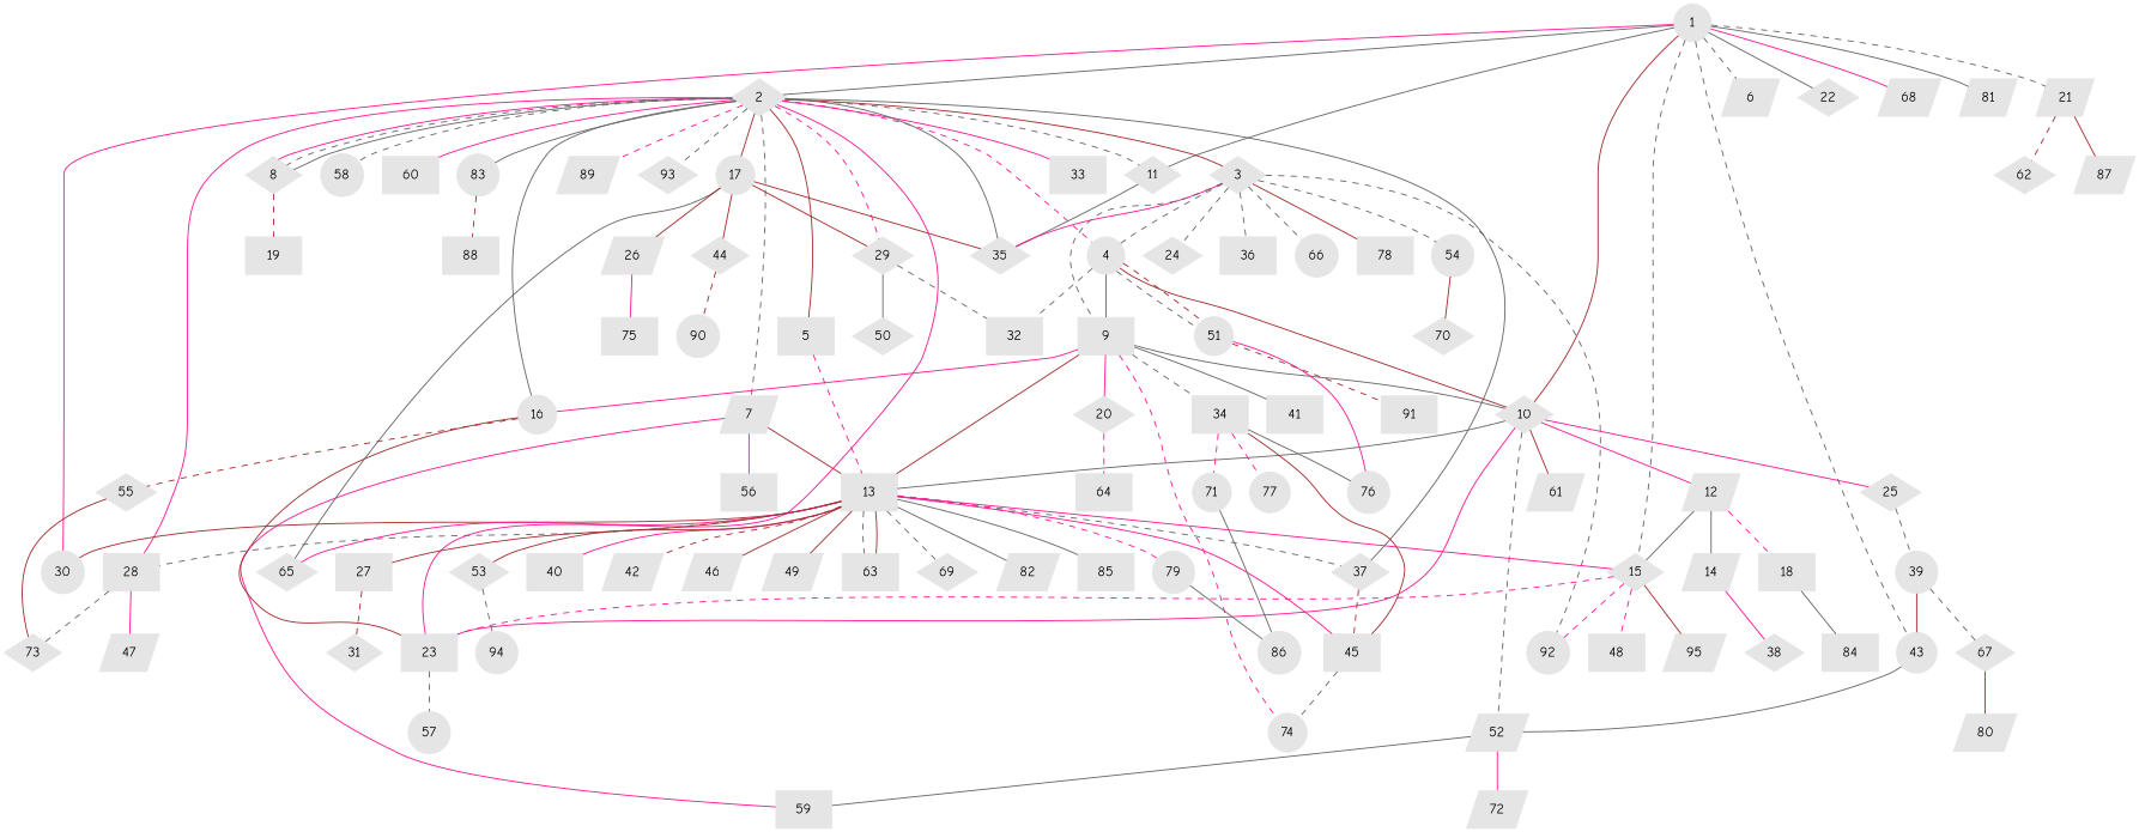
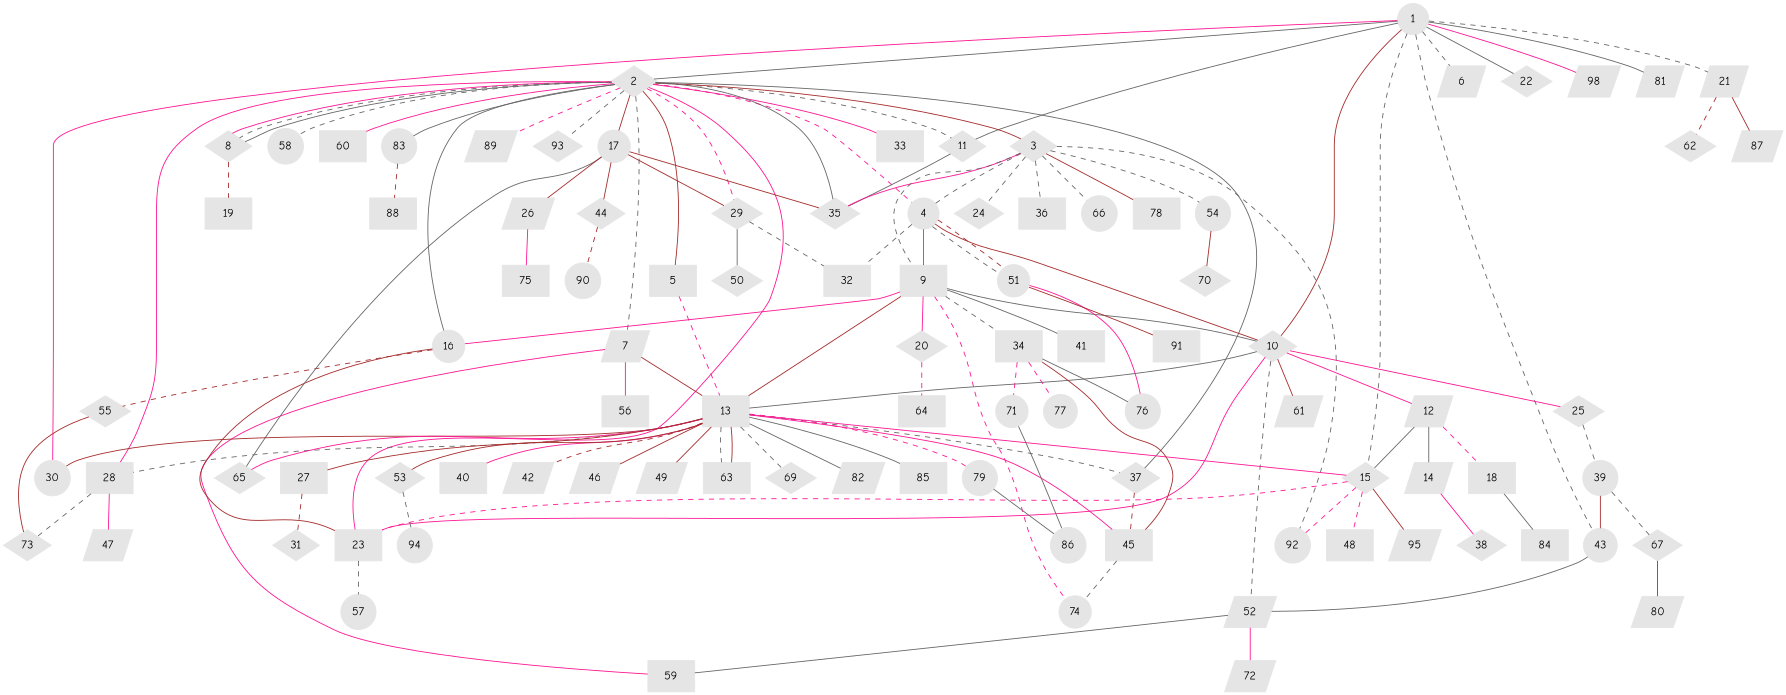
  graph {
    fontname="Comic Neue"
    node [color=gray90 fontname="Comic Neue" shape=box style=filled]
    edge [color=gray40 fontname="Comic Neue" style=solid]
    1 [shape=circle]
    2 [shape=diamond]
    6 [shape=parallelogram]
    10 [shape=diamond]
    11 [shape=diamond]
    15 [shape=diamond]
    22 [shape=diamond]
    30 [shape=circle]
    43 [shape=circle]
-   68 [shape=parallelogram]
+   68 [shape=parallelogram label=98]
    81 [shape=parallelogram]
    21 [shape=parallelogram]
    3 [shape=diamond]
    4 [shape=circle]
    5
    7 [shape=parallelogram]
    8 [shape=diamond]
    16 [shape=circle]
    17 [shape=circle]
    23
    28
    29 [shape=diamond]
    33
    35 [shape=diamond]
    37 [shape=diamond]
    58 [shape=circle]
    60
    83 [shape=circle]
    89 [shape=parallelogram]
    93 [shape=diamond]
    13
    12 [shape=parallelogram]
    25 [shape=diamond]
    52 [shape=parallelogram]
    61 [shape=parallelogram]
    92 [shape=circle]
    48
    95 [shape=parallelogram]
    9
    24 [shape=diamond]
    36
    54 [shape=circle]
    66 [shape=circle]
    78
    32
    51 [shape=circle]
    56
    59
    19
    55 [shape=diamond]
    65 [shape=diamond]
    26 [shape=parallelogram]
    44 [shape=diamond]
    62 [shape=diamond]
    87 [shape=parallelogram]
    57 [shape=circle]
    47 [shape=parallelogram]
    73 [shape=diamond]
    50 [shape=diamond]
    45
    88
    20 [shape=diamond]
    34
    41
    74 [shape=circle]
    70 [shape=diamond]
    76 [shape=circle]
    91
    27
    40
    42 [shape=parallelogram]
    46 [shape=parallelogram]
    49 [shape=parallelogram]
    53 [shape=diamond]
    63
    69 [shape=diamond]
    79 [shape=circle]
    82 [shape=parallelogram]
    85
    64
    71 [shape=circle]
    77 [shape=circle]
    14 [shape=parallelogram]
    18
    39 [shape=circle]
    72 [shape=parallelogram]
    38 [shape=diamond]
    84
    31 [shape=diamond]
    94 [shape=circle]
    86 [shape=circle]
    75
    90 [shape=circle]
    67 [shape=diamond]
    80 [shape=parallelogram]
    1 -- 2
    1 -- 6 [style=dashed]
    1 -- 10 [color=brown]
    1 -- 11
    1 -- 15 [style=dashed]
    1 -- 22
    1 -- 30 [color=deeppink]
    1 -- 43 [style=dashed]
    1 -- 68 [color=deeppink]
    1 -- 81
    1 -- 21 [style=dashed]
    2 -- 11 [style=dashed]
    2 -- 3 [color=brown]
    2 -- 4 [color=deeppink style=dashed]
    2 -- 5 [color=brown]
    2 -- 7 [style=dashed]
    2 -- 8 [color=deeppink]
    2 -- 8 [style=dashed]
    2 -- 8
    2 -- 16
    2 -- 17 [color=brown]
    2 -- 23 [color=deeppink]
    2 -- 28 [color=deeppink]
    2 -- 29 [color=deeppink style=dashed]
    2 -- 33 [color=deeppink]
    2 -- 35
    2 -- 37
    2 -- 58 [style=dashed]
    2 -- 60 [color=deeppink]
    2 -- 83
    2 -- 89 [color=deeppink style=dashed]
    2 -- 93 [style=dashed]
    10 -- 23 [color=deeppink]
    10 -- 13
    10 -- 12 [color=deeppink]
    10 -- 25 [color=deeppink]
    10 -- 52 [style=dashed]
    10 -- 61 [color=brown]
    11 -- 35
    15 -- 23 [color=deeppink style=dashed]
    15 -- 92 [color=deeppink style=dashed]
    15 -- 48 [color=deeppink style=dashed]
    15 -- 95 [color=brown]
    43 -- 52
    21 -- 62 [color=brown style=dashed]
    21 -- 87 [color=brown]
    3 -- 4 [style=dashed]
    3 -- 35 [color=deeppink]
    3 -- 92 [style=dashed]
    3 -- 9 [style=dashed]
    3 -- 24 [style=dashed]
    3 -- 36 [style=dashed]
    3 -- 54 [style=dashed]
    3 -- 66 [style=dashed]
    3 -- 78 [color=brown]
    4 -- 10 [color=brown]
    4 -- 9
    4 -- 32 [style=dashed]
    4 -- 51 [style=dashed]
    4 -- 51 [color=brown style=dashed]
    5 -- 13 [color=deeppink style=dashed]
    7 -- 13 [color=brown]
    7 -- 56 [color=deeppink]
    7 -- 59 [color=deeppink]
    8 -- 19 [color=brown style=dashed]
    16 -- 23 [color=brown]
    16 -- 55 [color=brown style=dashed]
    17 -- 29 [color=brown]
    17 -- 35 [color=brown]
    17 -- 65
    17 -- 26 [color=brown]
    17 -- 44 [color=brown]
    23 -- 57 [style=dashed]
    28 -- 47 [color=deeppink]
    28 -- 73 [style=dashed]
    29 -- 32 [style=dashed]
    29 -- 50
    37 -- 45 [color=brown style=dashed]
    83 -- 88 [color=brown style=dashed]
    13 -- 15 [color=deeppink]
    13 -- 30 [color=brown]
    13 -- 28 [style=dashed]
    13 -- 37 [style=dashed]
    13 -- 65 [color=deeppink]
    13 -- 45 [color=deeppink]
    13 -- 27 [color=brown]
    13 -- 40 [color=deeppink]
    13 -- 42 [color=brown style=dashed]
    13 -- 46 [color=brown]
    13 -- 49 [color=brown]
    13 -- 53 [color=brown]
    13 -- 63 [style=dashed]
    13 -- 63 [color=brown]
    13 -- 69 [style=dashed]
    13 -- 79 [color=deeppink style=dashed]
    13 -- 82
    13 -- 85
    12 -- 15
    12 -- 14
    12 -- 18 [color=deeppink style=dashed]
    25 -- 39 [style=dashed]
    52 -- 59
    52 -- 72 [color=deeppink]
    9 -- 10
    9 -- 16 [color=deeppink]
    9 -- 13 [color=brown]
    9 -- 20 [color=deeppink]
    9 -- 34 [style=dashed]
    9 -- 41
    9 -- 74 [color=deeppink style=dashed]
    54 -- 70 [color=brown]
    51 -- 76 [color=deeppink]
-   51 -- 91 [color=brown style=dashed]
+   51 -- 91 [color=brown]
    55 -- 73 [color=brown]
    26 -- 75 [color=deeppink]
    44 -- 90 [color=brown style=dashed]
    45 -- 74 [style=dashed]
    20 -- 64 [color=deeppink style=dashed]
    34 -- 45 [color=brown]
    34 -- 76
    34 -- 71 [color=deeppink style=dashed]
    34 -- 77 [color=deeppink style=dashed]
    27 -- 31 [color=brown style=dashed]
    53 -- 94 [style=dashed]
    79 -- 86
    71 -- 86
    14 -- 38 [color=deeppink]
    18 -- 84
    39 -- 43 [color=brown]
    39 -- 67 [style=dashed]
    67 -- 80 [color=brown]
  }
